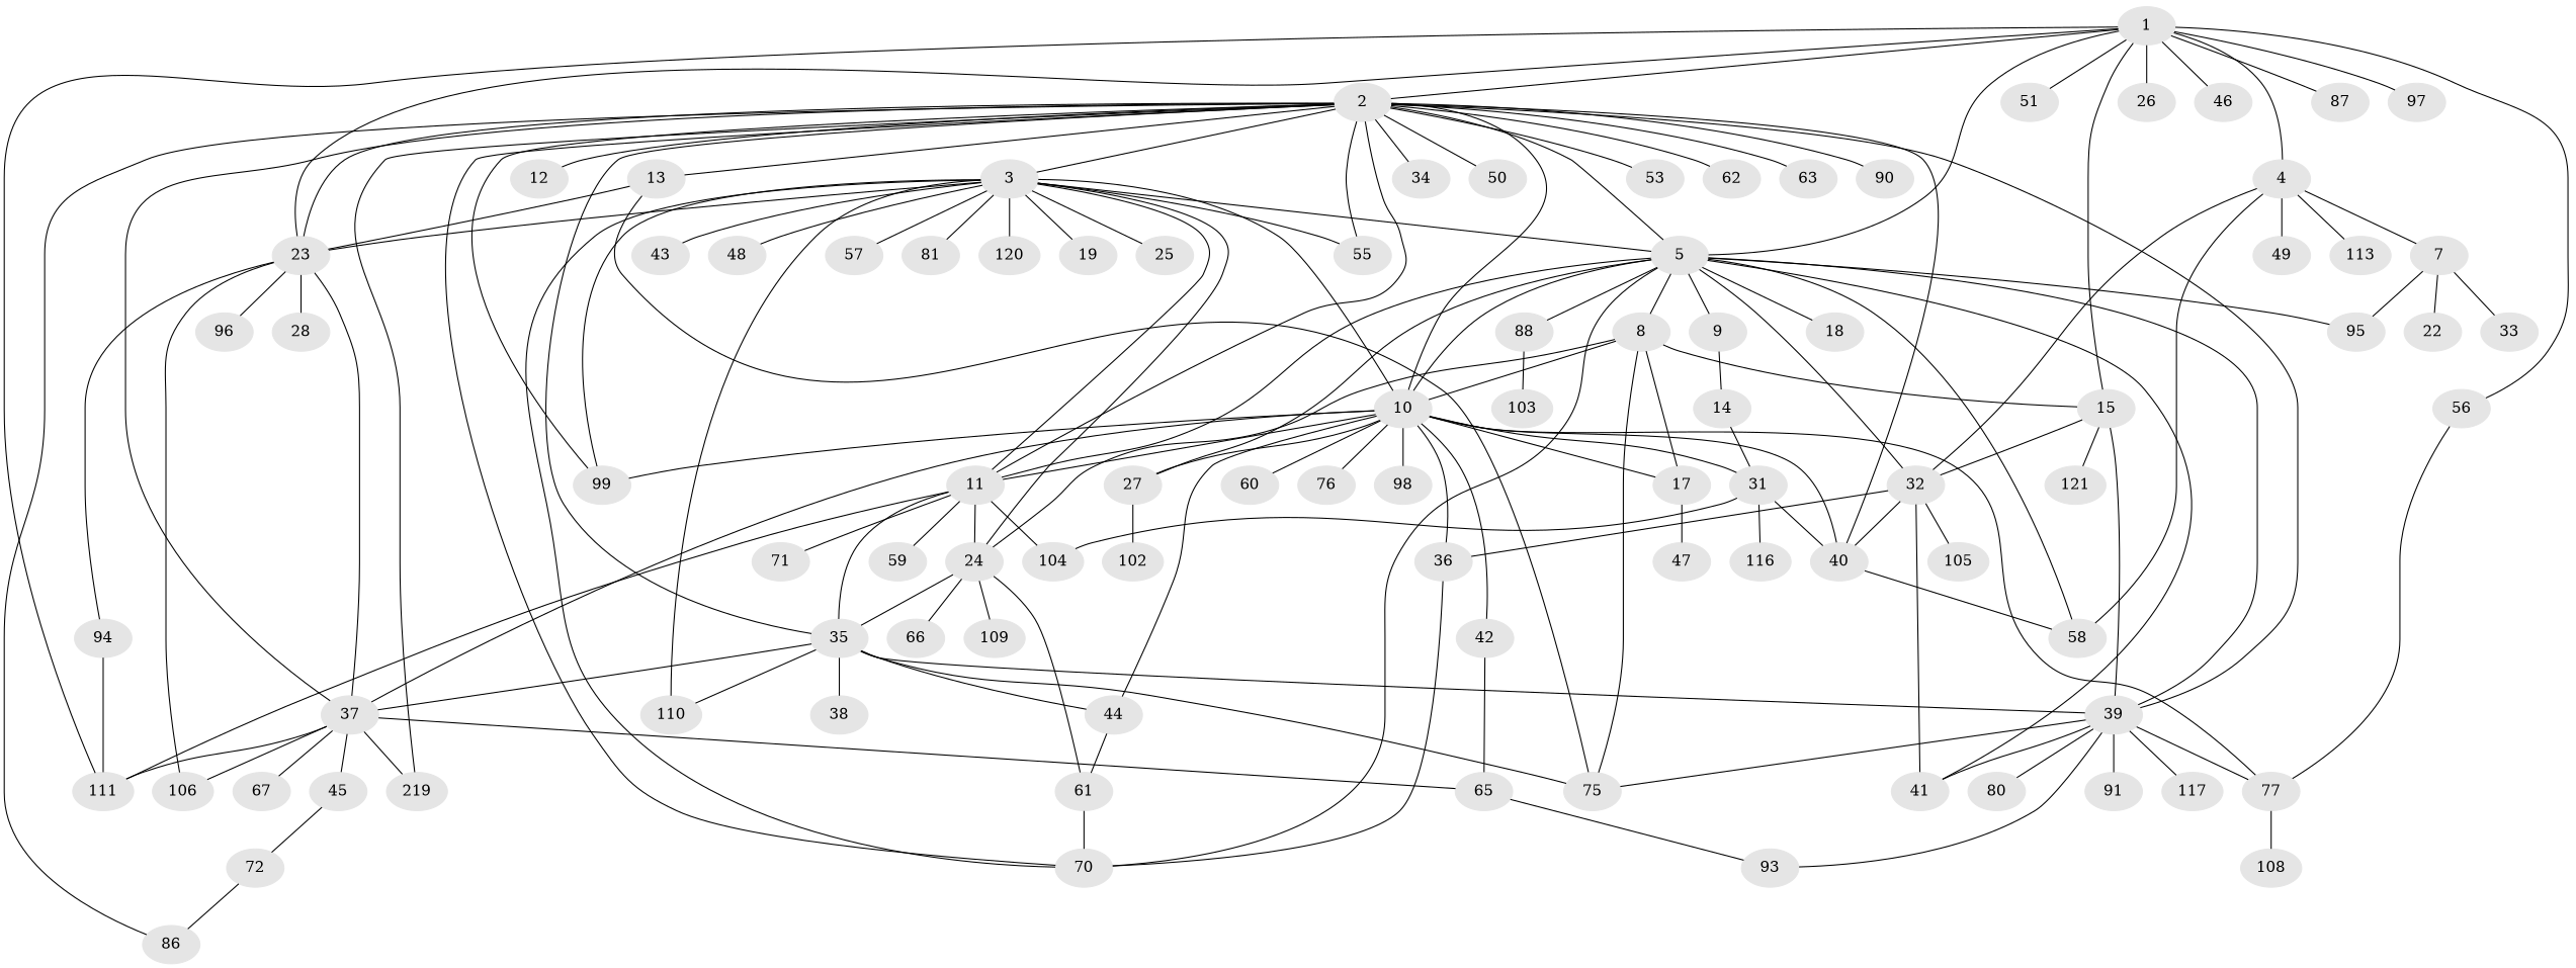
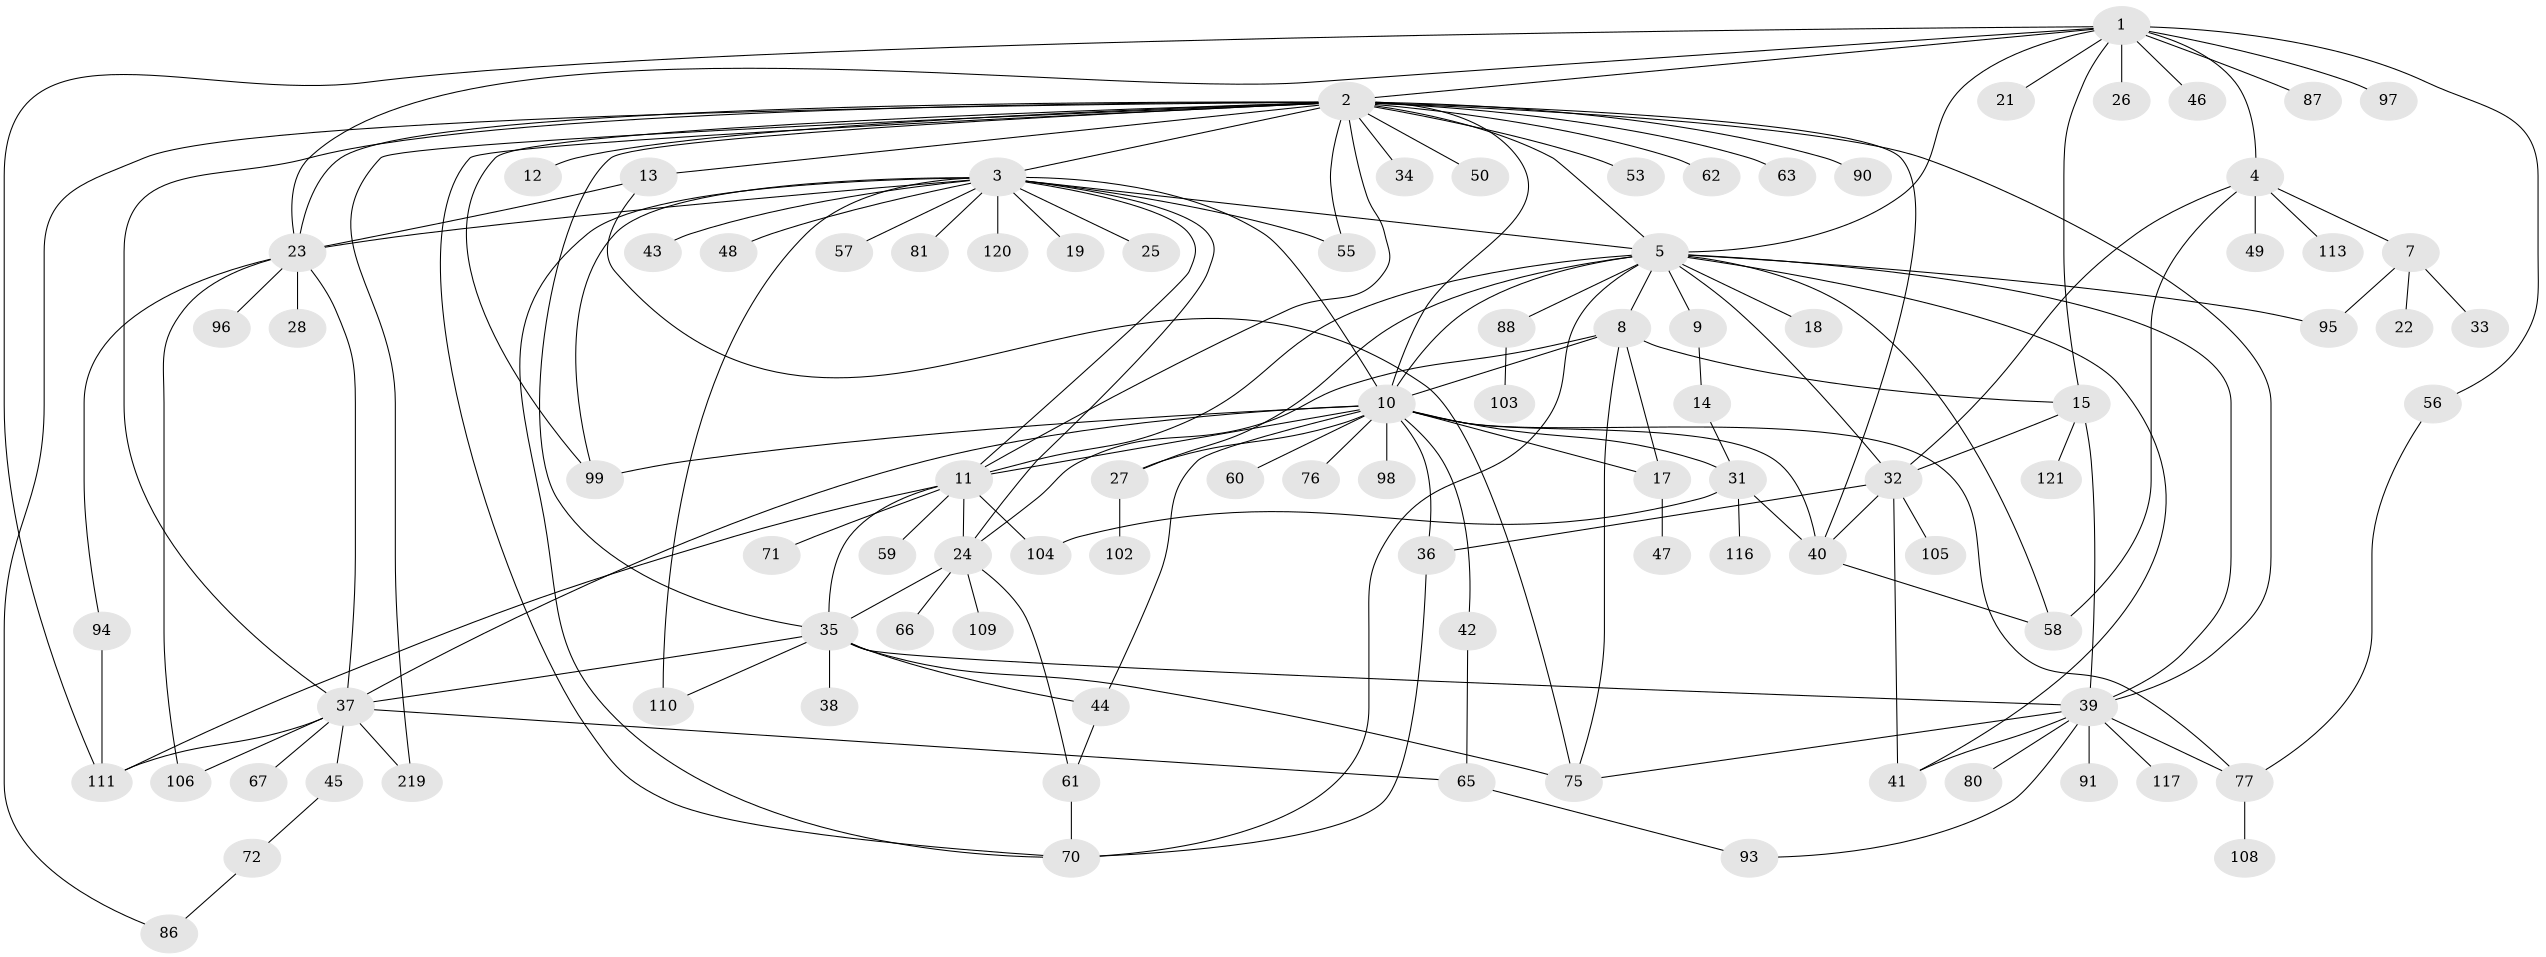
  graph {
    node [color=gray90 style=filled]
    1 [super="+29"]
    2 [super="+30"]
    4 [super="+78"]
    5 [super="+6"]
    15 [super="+54"]
-   21 [label=51]
+   21
    23 [super="+74"]
    26 [super="+115"]
    46
    56
    87
    97
    111
    3 [super="+20"]
    10 [super="+16"]
    11 [super="+51"]
    12
    13 [super="+73"]
    34
    35 [super="+100"]
    37 [super="+89"]
    39 [super="+118"]
    40 [super="+112"]
    50
    53
    55
    62
    63
    70 [super="+84"]
    86
    90
    99
    n33 [label=219]
    7 [super="+101"]
    32 [super="+69"]
    49
    58
    113
    8 [super="+92"]
    9
    18
    27 [super="+107"]
    41 [super="+64"]
    88
    95
    121
    28
    94
    96
    106
    77 [super="+85"]
    19
    24 [super="+68"]
    25
    43
    48
    57
    81
    120
    110
    44 [super="+114"]
    17
    31 [super="+52"]
    36
    42
    60
    76
    98
    59
    71
    104
    75
    38
    45
    65
    67
    80 [super="+82"]
    91
    93
    117
    61 [super="+83"]
    66
    109
    22
    33
    105
    14
    102
    103
    47
    116
    108
    72 [super="+79"]
    1 -- 2
    1 -- 4
    1 -- 5
    1 -- 15
    1 -- 21
    1 -- 23
    1 -- 26 [weight=2]
    1 -- 46
    1 -- 56
    1 -- 87
    1 -- 97
    1 -- 111
    2 -- 5
    2 -- 23
    2 -- 3
    2 -- 10
    2 -- 11 [weight=2]
    2 -- 12
    2 -- 13
    2 -- 34
    2 -- 35
    2 -- 37
    2 -- 39
    2 -- 40 [weight=2]
    2 -- 50
    2 -- 53
    2 -- 55
    2 -- 62
    2 -- 63
    2 -- 70
    2 -- 86
    2 -- 90
    2 -- 99
    2 -- n33
    4 -- 7
    4 -- 32
    4 -- 49
    4 -- 58
    4 -- 113
    5 -- 10
    5 -- 11
    5 -- 39
    5 -- 70
    5 -- 32
    5 -- 58
    5 -- 8
    5 -- 9
    5 -- 18
    5 -- 27
    5 -- 41
    5 -- 88
    5 -- 95
    15 -- 39
    15 -- 32
    15 -- 121
    23 -- 37
    23 -- 28
    23 -- 94
    23 -- 96
    23 -- 106
    56 -- 77
    3 -- 5
    3 -- 23
    3 -- 10
    3 -- 11
    3 -- 55
    3 -- 70
    3 -- 99
    3 -- 19
    3 -- 24
    3 -- 25
    3 -- 43
    3 -- 48
    3 -- 57
    3 -- 81
    3 -- 120
    3 -- 110
    10 -- 11
    10 -- 37
    10 -- 40
    10 -- 99
    10 -- 27
    10 -- 77
    10 -- 44
    10 -- 17
    10 -- 31
    10 -- 36
    10 -- 42
    10 -- 60
    10 -- 76
    10 -- 98
    11 -- 111
    11 -- 35
    11 -- 24
    11 -- 59
    11 -- 71
    11 -- 104
    13 -- 23
    13 -- 75
    35 -- 37
    35 -- 39
    35 -- 110
    35 -- 44
    35 -- 75
    35 -- 38
    37 -- 111
    37 -- n33
    37 -- 106
    37 -- 45
    37 -- 65
    37 -- 67
    39 -- 41
    39 -- 77
    39 -- 75
    39 -- 80
    39 -- 91
    39 -- 93
    39 -- 117
    40 -- 58
    7 -- 95
    7 -- 22
    7 -- 33
    32 -- 40
    32 -- 41
    32 -- 36
    32 -- 105 [weight=2]
    8 -- 15
    8 -- 10
    8 -- 24
    8 -- 17
    8 -- 75
    9 -- 14
    27 -- 102
    88 -- 103
    94 -- 111
    77 -- 108
    24 -- 35
    24 -- 61
    24 -- 66
    24 -- 109
    44 -- 61
    17 -- 47
    31 -- 40
    31 -- 104
    31 -- 116
    36 -- 70
    42 -- 65
    45 -- 72
    65 -- 93
    61 -- 70
    14 -- 31
    72 -- 86
  }
